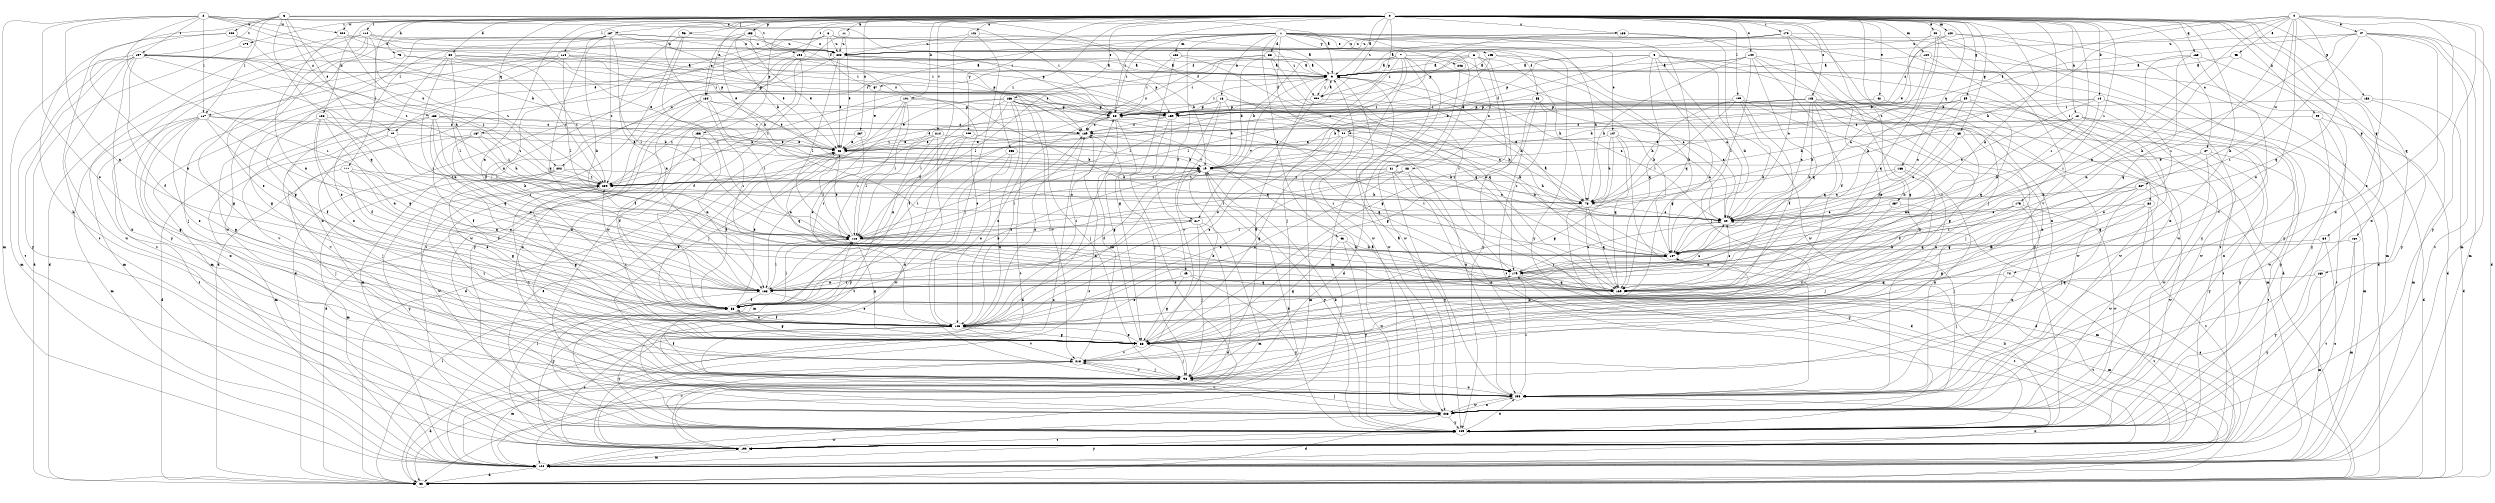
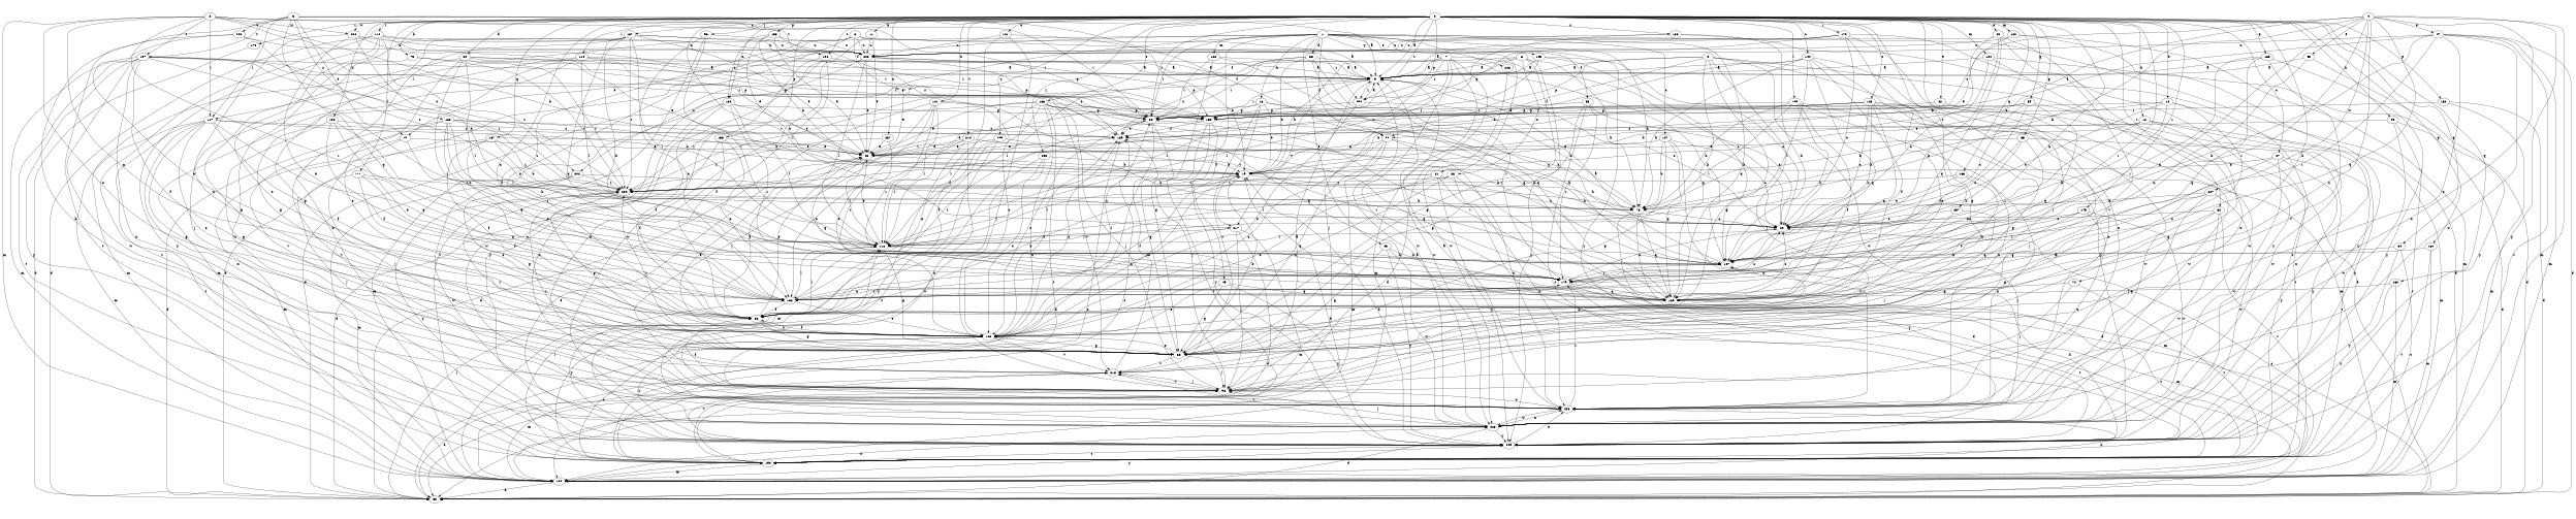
  strict digraph {
    0
    9
    11
    12
    14
    27
    30
    40
    42
    59
    64
    65
    74
    75
    82
    88
    96
    98
    99
    101
    102
    107
    109
    111
    112
    114
    120
    124
    134
    138
    141
    143
    144
    150
    152
    153
    158
    159
    160
    165
    166
    167
    170
    174
    175
    179
    183
    186
    187
    196
    214
    217
    226
    237
    243
    255
    257
    258
    228
    29
    259
    208
    48
    78
    128
    189
    238
    68
    249
    148
    19
    199
    118
    169
    218
    38
    58
    1
    16
    31
    33
    43
    44
    49
    55
    56
    117
    126
    145
    147
    202
    248
    2
    197
    3
    188
    206
    4
    45
    47
    227
    5
    6
    28
    7
    57
    8
    0 -> 9 [label=a]
    0 -> 11 [label=b]
    0 -> 12 [label=b]
    0 -> 14 [label=b]
    0 -> 27 [label=c]
    0 -> 30 [label=d]
    0 -> 40 [label=e]
    0 -> 42 [label=e]
    0 -> 59 [label=g]
    0 -> 64 [label=g]
    0 -> 65 [label=g]
    0 -> 74 [label=h]
    0 -> 75 [label=h]
    0 -> 82 [label=i]
    0 -> 88 [label=i]
    0 -> 96 [label=j]
    0 -> 98 [label=j]
    0 -> 99 [label=k]
    0 -> 101 [label=k]
    0 -> 102 [label=k]
    0 -> 107 [label=k]
    0 -> 109 [label=l]
    0 -> 111 [label=l]
    0 -> 112 [label=l]
    0 -> 114 [label=l]
    0 -> 120 [label=m]
    0 -> 124 [label=m]
    0 -> 134 [label=n]
    0 -> 138 [label=n]
    0 -> 141 [label=o]
    0 -> 143 [label=o]
    0 -> 144 [label=o]
    0 -> 150 [label=p]
    0 -> 152 [label=p]
    0 -> 153 [label=p]
    0 -> 158 [label=p]
    0 -> 159 [label=p]
    0 -> 160 [label=q]
    0 -> 165 [label=q]
    0 -> 166 [label=q]
    0 -> 167 [label=q]
    0 -> 170 [label=r]
    0 -> 174 [label=r]
    0 -> 175 [label=r]
    0 -> 179 [label=r]
    0 -> 183 [label=s]
    0 -> 186 [label=s]
    0 -> 187 [label=s]
    0 -> 196 [label=t]
    0 -> 214 [label=v]
    0 -> 217 [label=v]
    0 -> 226 [label=w]
    0 -> 237 [label=x]
    0 -> 243 [label=y]
    0 -> 255 [label=z]
    0 -> 257 [label=z]
    0 -> 258 [label=z]
    9 -> 88 [label=i]
    9 -> 217 [label=v]
    9 -> 258 [label=z]
    9 -> 228 [label=w]
    9 -> 29 [label=c]
    9 -> 259 [label=z]
    11 -> 228 [label=w]
    11 -> 208 [label=u]
    11 -> 48 [label=e]
    12 -> 179 [label=r]
    12 -> 78 [label=h]
    12 -> 128 [label=m]
    12 -> 189 [label=s]
    12 -> 238 [label=x]
    12 -> 68 [label=g]
    14 -> 88 [label=i]
    14 -> 107 [label=k]
    14 -> 29 [label=c]
    14 -> 78 [label=h]
    14 -> 249 [label=y]
    14 -> 148 [label=o]
    27 -> 228 [label=w]
    27 -> 68 [label=g]
    27 -> 249 [label=y]
    27 -> 19 [label=b]
    27 -> 199 [label=t]
    30 -> 9 [label=a]
    30 -> 138 [label=n]
    30 -> 159 [label=p]
    30 -> 259 [label=z]
    30 -> 48 [label=e]
    30 -> 128 [label=m]
    30 -> 148 [label=o]
    30 -> 118 [label=l]
    40 -> 107 [label=k]
    40 -> 208 [label=u]
    40 -> 238 [label=x]
    40 -> 19 [label=b]
    40 -> 169 [label=q]
    40 -> 218 [label=v]
    42 -> 159 [label=p]
    42 -> 228 [label=w]
    59 -> 88 [label=i]
    59 -> 138 [label=f]
    59 -> 228 [label=w]
    59 -> 29 [label=c]
    59 -> 19 [label=b]
    59 -> 169 [label=q]
    64 -> 107 [label=k]
    64 -> 249 [label=y]
    64 -> 199 [label=c]
    65 -> 107 [label=k]
    65 -> 138 [label=n]
    65 -> 29 [label=c]
    65 -> 48 [label=e]
    65 -> 249 [label=y]
    74 -> 98 [label=j]
    74 -> 199 [label=t]
    74 -> 169 [label=q]
    75 -> 9 [label=a]
    75 -> 259 [label=z]
    75 -> 68 [label=g]
    82 -> 98 [label=j]
    82 -> 228 [label=w]
    82 -> 29 [label=c]
    82 -> 68 [label=g]
    82 -> 199 [label=t]
    88 -> 189 [label=s]
    88 -> 68 [label=g]
    88 -> 148 [label=o]
    88 -> 38 [label=d]
    96 -> 138 [label=n]
    96 -> 208 [label=u]
    96 -> 199 [label=t]
    96 -> 118 [label=l]
    98 -> 9 [label=a]
    98 -> 259 [label=z]
    98 -> 238 [label=x]
    98 -> 218 [label=v]
    98 -> 38 [label=d]
    98 -> 58 [label=f]
    99 -> 228 [label=w]
    99 -> 189 [label=s]
    99 -> 199 [label=t]
    99 -> 38 [label=d]
    101 -> 98 [label=j]
    101 -> 107 [label=k]
    101 -> 159 [label=p]
    101 -> 179 [label=r]
    101 -> 148 [label=o]
    101 -> 118 [label=l]
    101 -> 38 [label=d]
    102 -> 138 [label=n]
    102 -> 189 [label=s]
    102 -> 68 [label=g]
-   102 -> 148 [label=o]
+   226 -> 148 [label=o]
    102 -> 169 [label=q]
    102 -> 58 [label=f]
    107 -> 9 [label=a]
    107 -> 179 [label=r]
    109 -> 107 [label=k]
    109 -> 159 [label=p]
    109 -> 78 [label=h]
    109 -> 128 [label=m]
    109 -> 238 [label=x]
    109 -> 118 [label=l]
    109 -> 58 [label=f]
    111 -> 98 [label=j]
    111 -> 138 [label=n]
    111 -> 259 [label=z]
    111 -> 148 [label=o]
    111 -> 58 [label=f]
    112 -> 88 [label=i]
    112 -> 159 [label=p]
    112 -> 259 [label=z]
    112 -> 208 [label=u]
    112 -> 249 [label=y]
    112 -> 148 [label=o]
    112 -> 199 [label=t]
    112 -> 38 [label=d]
    114 -> 9 [label=a]
    114 -> 88 [label=i]
    114 -> 98 [label=j]
    114 -> 159 [label=p]
    114 -> 128 [label=m]
    114 -> 68 [label=g]
    114 -> 118 [label=l]
    120 -> 208 [label=u]
    120 -> 48 [label=e]
    120 -> 128 [label=m]
    120 -> 249 [label=y]
    124 -> 9 [label=a]
    124 -> 228 [label=w]
    124 -> 29 [label=c]
    124 -> 38 [label=d]
    134 -> 159 [label=p]
    134 -> 179 [label=r]
    134 -> 48 [label=e]
    134 -> 128 [label=m]
    134 -> 238 [label=x]
    134 -> 118 [label=l]
    134 -> 58 [label=f]
    138 -> 88 [label=i]
    138 -> 179 [label=r]
    138 -> 29 [label=c]
    138 -> 249 [label=y]
    138 -> 148 [label=o]
    138 -> 118 [label=l]
    138 -> 58 [label=f]
    141 -> 98 [label=j]
    141 -> 208 [label=u]
    141 -> 19 [label=b]
    141 -> 58 [label=f]
    143 -> 88 [label=i]
    143 -> 98 [label=j]
    143 -> 107 [label=k]
    143 -> 159 [label=p]
    143 -> 228 [label=w]
    143 -> 29 [label=c]
    143 -> 68 [label=g]
    143 -> 19 [label=b]
    143 -> 199 [label=t]
    143 -> 169 [label=q]
    144 -> 9 [label=a]
    144 -> 78 [label=h]
    144 -> 238 [label=x]
    144 -> 148 [label=o]
    144 -> 19 [label=b]
    144 -> 118 [label=l]
    144 -> 169 [label=q]
    144 -> 58 [label=f]
    150 -> 107 [label=k]
    150 -> 128 [label=m]
    150 -> 199 [label=t]
    152 -> 88 [label=i]
    152 -> 128 [label=m]
    152 -> 38 [label=d]
    153 -> 138 [label=n]
    153 -> 48 [label=e]
    153 -> 38 [label=d]
    153 -> 58 [label=f]
    158 -> 134 [label=c]
    158 -> 208 [label=u]
    158 -> 48 [label=e]
    158 -> 78 [label=h]
    158 -> 189 [label=s]
    158 -> 19 [label=b]
    159 -> 98 [label=j]
    159 -> 48 [label=e]
    159 -> 78 [label=h]
    159 -> 189 [label=s]
    159 -> 199 [label=t]
    160 -> 128 [label=m]
    160 -> 249 [label=y]
    160 -> 169 [label=q]
    165 -> 9 [label=a]
    165 -> 179 [label=r]
    165 -> 249 [label=y]
    165 -> 169 [label=q]
    165 -> 218 [label=v]
    166 -> 29 [label=c]
    166 -> 259 [label=z]
    166 -> 238 [label=x]
    166 -> 58 [label=f]
    167 -> 138 [label=n]
    167 -> 259 [label=z]
    167 -> 48 [label=e]
    167 -> 78 [label=h]
    167 -> 218 [label=v]
    167 -> 58 [label=f]
    170 -> 9 [label=a]
    170 -> 159 [label=p]
    170 -> 29 [label=c]
    170 -> 208 [label=u]
    170 -> 238 [label=x]
    170 -> 68 [label=g]
    170 -> 249 [label=y]
    174 -> 38 [label=d]
    175 -> 107 [label=k]
    175 -> 228 [label=w]
    175 -> 29 [label=c]
    175 -> 238 [label=x]
    175 -> 169 [label=q]
    179 -> 138 [label=n]
    179 -> 29 [label=c]
    179 -> 128 [label=m]
    179 -> 199 [label=t]
    179 -> 169 [label=q]
    183 -> 107 [label=k]
    183 -> 259 [label=z]
    183 -> 208 [label=u]
    183 -> 199 [label=t]
    186 -> 98 [label=j]
    186 -> 107 [label=k]
    186 -> 159 [label=p]
    186 -> 259 [label=z]
    186 -> 48 [label=e]
    186 -> 238 [label=x]
    186 -> 199 [label=t]
    186 -> 118 [label=l]
    186 -> 169 [label=q]
    186 -> 218 [label=v]
    186 -> 58 [label=f]
    187 -> 88 [label=i]
    187 -> 107 [label=k]
    187 -> 228 [label=w]
    187 -> 259 [label=z]
    187 -> 208 [label=u]
    187 -> 48 [label=e]
    187 -> 238 [label=x]
    187 -> 68 [label=g]
    187 -> 118 [label=l]
    187 -> 169 [label=q]
    196 -> 9 [label=a]
    196 -> 238 [label=x]
    196 -> 249 [label=y]
    196 -> 58 [label=f]
    214 -> 138 [label=n]
    214 -> 29 [label=c]
    214 -> 48 [label=e]
    214 -> 238 [label=x]
    214 -> 249 [label=y]
    214 -> 118 [label=l]
    217 -> 98 [label=j]
    217 -> 138 [label=n]
    217 -> 128 [label=m]
    217 -> 118 [label=l]
    217 -> 38 [label=d]
    226 -> 138 [label=n]
    226 -> 208 [label=u]
    226 -> 48 [label=e]
    226 -> 78 [label=h]
    237 -> 179 [label=r]
    237 -> 259 [label=z]
    237 -> 48 [label=e]
    243 -> 138 [label=n]
    243 -> 179 [label=r]
    243 -> 48 [label=e]
    243 -> 199 [label=t]
    255 -> 228 [label=w]
    255 -> 128 [label=m]
    255 -> 148 [label=o]
    255 -> 19 [label=b]
    257 -> 98 [label=j]
    257 -> 29 [label=c]
    257 -> 218 [label=v]
    258 -> 9 [label=a]
    258 -> 159 [label=p]
    258 -> 78 [label=h]
    258 -> 148 [label=o]
    228 -> 9 [label=a]
    228 -> 98 [label=j]
    228 -> 238 [label=x]
    228 -> 249 [label=y]
    228 -> 218 [label=v]
    228 -> 38 [label=d]
    29 -> 118 [label=l]
    259 -> 78 [label=h]
    259 -> 68 [label=g]
    259 -> 249 [label=y]
    208 -> 9 [label=a]
    208 -> 159 [label=p]
    208 -> 228 [label=w]
    208 -> 48 [label=e]
    208 -> 189 [label=s]
    208 -> 118 [label=l]
    208 -> 38 [label=d]
    48 -> 19 [label=b]
    48 -> 118 [label=l]
    48 -> 169 [label=q]
    48 -> 58 [label=f]
    78 -> 29 [label=c]
    78 -> 128 [label=m]
    78 -> 249 [label=y]
    78 -> 169 [label=q]
    128 -> 228 [label=w]
    128 -> 189 [label=s]
    128 -> 238 [label=x]
    128 -> 249 [label=y]
    128 -> 38 [label=d]
    189 -> 48 [label=e]
    189 -> 148 [label=o]
    189 -> 169 [label=q]
    238 -> 9 [label=a]
    238 -> 179 [label=r]
    238 -> 228 [label=w]
    68 -> 98 [label=j]
    68 -> 107 [label=k]
    68 -> 259 [label=z]
    68 -> 48 [label=e]
    68 -> 148 [label=o]
    68 -> 19 [label=b]
    68 -> 218 [label=v]
    249 -> 107 [label=k]
    249 -> 48 [label=e]
    249 -> 238 [label=x]
    249 -> 19 [label=b]
    249 -> 199 [label=t]
    249 -> 218 [label=v]
    148 -> 88 [label=i]
    148 -> 189 [label=s]
    148 -> 68 [label=g]
    148 -> 249 [label=y]
    148 -> 19 [label=b]
    148 -> 199 [label=t]
    148 -> 218 [label=v]
    148 -> 58 [label=f]
    19 -> 259 [label=z]
    19 -> 78 [label=h]
-   19 -> 249 [label=y]
+   159 -> 249 [label=y]
    19 -> 58 [label=f]
    199 -> 128 [label=m]
    199 -> 189 [label=s]
    199 -> 19 [label=b]
    199 -> 118 [label=l]
    118 -> 107 [label=k]
    118 -> 48 [label=e]
    118 -> 68 [label=g]
    169 -> 88 [label=i]
    169 -> 29 [label=c]
    169 -> 199 [label=t]
    218 -> 98 [label=j]
    218 -> 259 [label=z]
    218 -> 128 [label=m]
    218 -> 189 [label=s]
    38 -> 29 [label=c]
    38 -> 118 [label=l]
    58 -> 48 [label=e]
    58 -> 68 [label=g]
    58 -> 148 [label=o]
    58 -> 19 [label=b]
    58 -> 118 [label=l]
    1 -> 88 [label=i]
    1 -> 78 [label=h]
    1 -> 249 [label=y]
    1 -> 169 [label=q]
    1 -> 38 [label=d]
    1 -> 16 [label=b]
    1 -> 31 [label=d]
    1 -> 33 [label=d]
    1 -> 43 [label=e]
    1 -> 44 [label=e]
    1 -> 49 [label=f]
    1 -> 55 [label=f]
    1 -> 56 [label=f]
    1 -> 117 [label=l]
    1 -> 126 [label=m]
    1 -> 145 [label=o]
    1 -> 147 [label=o]
    1 -> 202 [label=u]
    1 -> 248 [label=y]
    16 -> 107 [label=k]
    16 -> 159 [label=p]
    16 -> 217 [label=v]
    16 -> 29 [label=c]
    16 -> 259 [label=z]
    16 -> 19 [label=b]
    16 -> 218 [label=v]
    31 -> 29 [label=c]
    31 -> 259 [label=z]
    31 -> 249 [label=y]
    31 -> 148 [label=o]
    31 -> 118 [label=l]
    31 -> 38 [label=d]
    33 -> 9 [label=a]
    33 -> 179 [label=r]
    33 -> 189 [label=s]
    33 -> 19 [label=b]
    33 -> 118 [label=l]
    33 -> 169 [label=q]
    43 -> 107 [label=k]
    43 -> 228 [label=w]
    43 -> 68 [label=g]
    43 -> 249 [label=y]
    44 -> 98 [label=j]
    44 -> 48 [label=e]
    44 -> 128 [label=m]
    44 -> 148 [label=o]
    49 -> 68 [label=g]
    49 -> 249 [label=y]
    49 -> 148 [label=o]
    49 -> 169 [label=q]
    55 -> 88 [label=i]
    55 -> 179 [label=r]
    55 -> 29 [label=c]
    55 -> 68 [label=g]
    55 -> 199 [label=t]
    56 -> 107 [label=k]
    56 -> 48 [label=e]
    56 -> 128 [label=m]
    56 -> 238 [label=x]
    56 -> 68 [label=g]
    56 -> 148 [label=o]
    117 -> 128 [label=m]
    117 -> 189 [label=s]
    117 -> 238 [label=x]
    117 -> 68 [label=g]
    117 -> 148 [label=o]
    117 -> 19 [label=b]
    117 -> 199 [label=t]
    117 -> 169 [label=q]
    117 -> 58 [label=f]
    126 -> 9 [label=a]
    126 -> 88 [label=i]
    126 -> 68 [label=g]
    126 -> 169 [label=q]
    145 -> 9 [label=a]
    145 -> 107 [label=k]
    145 -> 29 [label=c]
    145 -> 118 [label=l]
    147 -> 29 [label=c]
    147 -> 48 [label=e]
    147 -> 78 [label=h]
    147 -> 238 [label=x]
    147 -> 68 [label=g]
    147 -> 169 [label=q]
    202 -> 228 [label=w]
    202 -> 29 [label=c]
    202 -> 259 [label=z]
    202 -> 128 [label=m]
    202 -> 68 [label=g]
    248 -> 228 [label=w]
    2 -> 88 [label=i]
    2 -> 138 [label=n]
    2 -> 179 [label=r]
    2 -> 196 [label=t]
    2 -> 226 [label=w]
    2 -> 128 [label=m]
    2 -> 148 [label=o]
    2 -> 19 [label=b]
    2 -> 117 [label=l]
    2 -> 202 [label=u]
    2 -> 197 [label=t]
    197 -> 9 [label=a]
    197 -> 88 [label=i]
    197 -> 159 [label=p]
    197 -> 179 [label=r]
    197 -> 228 [label=w]
    197 -> 259 [label=z]
    197 -> 128 [label=m]
    197 -> 238 [label=x]
    197 -> 249 [label=y]
    197 -> 199 [label=t]
    197 -> 58 [label=f]
    3 -> 9 [label=a]
    3 -> 88 [label=i]
    3 -> 199 [label=t]
    3 -> 169 [label=q]
    3 -> 44 [label=e]
    3 -> 56 [label=f]
    3 -> 117 [label=l]
    3 -> 197 [label=t]
    3 -> 188 [label=s]
    3 -> 206 [label=u]
    188 -> 107 [label=k]
    188 -> 179 [label=r]
    188 -> 259 [label=z]
    188 -> 189 [label=s]
    188 -> 19 [label=b]
    188 -> 118 [label=l]
    188 -> 218 [label=v]
    188 -> 38 [label=d]
    206 -> 98 [label=h]
    206 -> 138 [label=n]
    206 -> 259 [label=z]
    206 -> 208 [label=u]
    4 -> 138 [label=n]
    4 -> 179 [label=r]
    4 -> 78 [label=h]
    4 -> 128 [label=m]
    4 -> 189 [label=s]
    4 -> 238 [label=x]
    4 -> 249 [label=y]
    4 -> 148 [label=o]
    4 -> 169 [label=q]
    4 -> 56 [label=f]
    4 -> 45 [label=e]
    4 -> 47 [label=e]
    4 -> 227 [label=w]
    45 -> 9 [label=a]
    45 -> 138 [label=n]
    45 -> 249 [label=y]
    47 -> 107 [label=k]
    47 -> 179 [label=r]
    47 -> 208 [label=u]
    47 -> 128 [label=m]
    47 -> 238 [label=x]
    47 -> 148 [label=o]
    47 -> 19 [label=b]
    47 -> 199 [label=t]
    47 -> 38 [label=d]
    227 -> 98 [label=j]
    227 -> 179 [label=r]
    227 -> 228 [label=w]
    227 -> 78 [label=h]
    227 -> 58 [label=f]
    5 -> 9 [label=a]
    5 -> 98 [label=j]
    5 -> 159 [label=p]
    5 -> 228 [label=w]
    5 -> 68 [label=g]
    5 -> 249 [label=y]
    5 -> 169 [label=q]
    5 -> 38 [label=d]
    5 -> 56 [label=f]
    6 -> 9 [label=a]
    6 -> 88 [label=i]
    6 -> 258 [label=z]
    6 -> 78 [label=h]
    6 -> 68 [label=g]
    6 -> 249 [label=y]
    6 -> 28 [label=c]
    28 -> 259 [label=z]
    28 -> 238 [label=x]
    28 -> 148 [label=o]
    28 -> 118 [label=l]
    28 -> 38 [label=d]
    7 -> 9 [label=a]
    7 -> 98 [label=j]
    7 -> 107 [label=k]
    7 -> 228 [label=w]
    7 -> 29 [label=c]
    7 -> 128 [label=m]
    7 -> 19 [label=b]
    7 -> 118 [label=l]
    7 -> 38 [label=d]
    7 -> 57 [label=f]
    57 -> 48 [label=e]
    57 -> 148 [label=o]
    8 -> 9 [label=a]
    8 -> 138 [label=n]
    8 -> 258 [label=z]
    8 -> 208 [label=u]
    8 -> 38 [label=d]
    8 -> 58 [label=f]
    8 -> 57 [label=f]
  }
